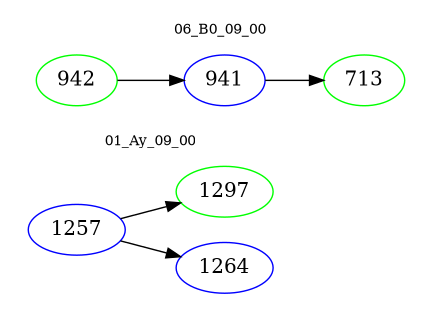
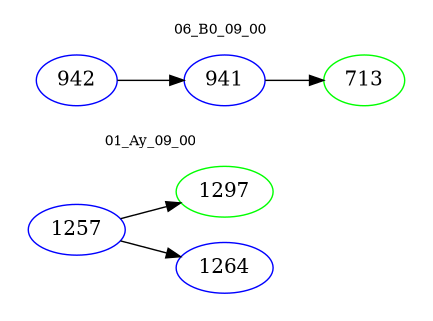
  digraph {
    rankdir=LR
    node [color=blue]
    edge [color=black]
    n1 [label=1257]
    n2 [label=1264]
    n3 [color=green label=1297]
    n4 [label=941]
    n5 [color=green label=713]
-   n6 [color=green label=942]
+   n6 [label=942]
    subgraph cluster_1 {
      color=white
      fontsize=10
      label="01_Ay_09_00"
      n1
      n2
      n3
    }
    subgraph cluster_2 {
      color=white
      fontsize=10
      label="06_B0_09_00"
      n4
      n5
      n6
    }
    n1 -> n2
    n1 -> n3
    n4 -> n5
    n6 -> n4
  }
